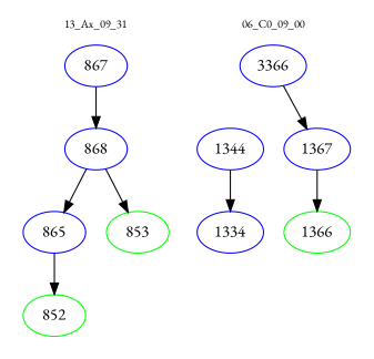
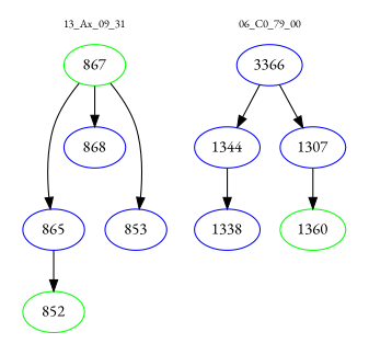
  digraph {
    fontname="EB Garamond"
    node [color=blue fontname="EB Garamond"]
    edge [color=black fontname="EB Garamond"]
-   n1 [label=867]
+   n1 [color=green label=867]
    n2 [label=865]
    n3 [label=868]
    n4 [color=green label=852]
-   n5 [color=green label=853]
+   n5 [label=853]
    n6 [label=3366]
    n7 [label=1344]
-   n8 [label=1367]
-   n9 [label=1334]
-   n10 [color=green label=1366]
+   n8 [label=1307]
+   n9 [label=1338]
+   n10 [color=green label=1360]
    subgraph cluster_1 {
      color=white
      fontsize=10
      label="13_Ax_09_31"
      n1
      n2
      n3
      n4
      n5
    }
    subgraph cluster_2 {
      color=white
      fontsize=10
-     label="06_C0_09_00"
+     label="06_C0_79_00"
      n6
      n7
      n8
      n9
      n10
    }
-   n3 -> n2
+   n1 -> n2
    n1 -> n3
    n2 -> n4
-   n3 -> n5
+   n1 -> n5
+   n6 -> n7
    n6 -> n8
    n7 -> n9
    n8 -> n10
  }
